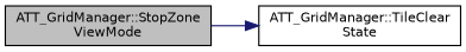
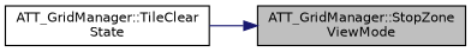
  digraph {
    rankdir=LR
    node [color=black fontname=Helvetica fontsize=10 shape=record style=filled]
    n1 [fillcolor=grey75 fontcolor=black height=0.2 label="ATT_GridManager::StopZone\lViewMode" width=0.4]
    n2 [fillcolor=white height=0.2 label="ATT_GridManager::TileClear\lState" width=0.4]
-   n1 -> n2 [color=midnightblue fontname=Helvetica fontsize=10 labelfontname=Helvetica labelfontsize=10 style=solid]
+   n2 -> n1 [color=midnightblue fontname=Helvetica fontsize=10 labelfontname=Helvetica labelfontsize=10 style=solid]
  }
